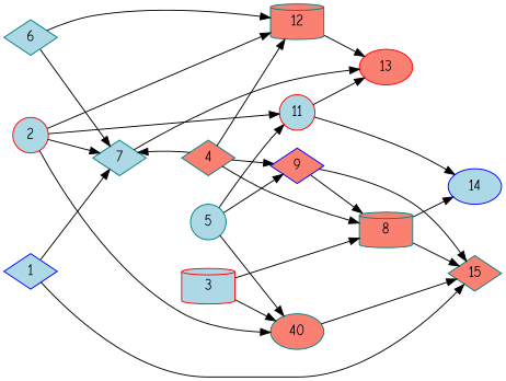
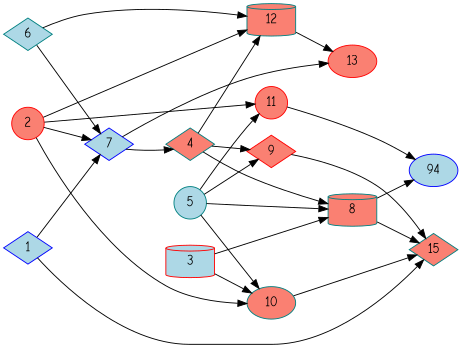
  digraph {
    fontname="Comic Neue"
    rankdir=LR
    node [alpha=0.14 color=teal fillcolor=salmon fontname="Comic Neue" shape=diamond style=filled]
    edge [fontname="Comic Neue"]
    1 [alpha=0.19 color=blue expect_size=8623104 fillcolor=lightblue]
-   7 [expect_size=38156288 fillcolor=lightblue]
+   7 [color=blue expect_size=38156288 fillcolor=lightblue]
    15 [alpha=0.06 expect_size=30574592]
    13 [alpha=0.03 color=red expect_size=43399168 shape=ellipse]
    8 [alpha=0.05 expect_size=16233472 shape=cylinder]
-   14 [alpha=0.01 color=blue expect_size=33731584 fillcolor=lightblue shape=ellipse]
-   2 [alpha=0.09 color=red expect_size=12653568 fillcolor=lightblue shape=circle]
-   10 [alpha=0.07 expect_size=44509184 shape=ellipse label=40]
-   11 [color=red expect_size=24679424 fillcolor=lightblue shape=circle]
+   14 [alpha=0.01 color=blue expect_size=33731584 fillcolor=lightblue shape=ellipse label=94]
+   2 [alpha=0.09 color=red expect_size=12653568 shape=circle]
+   10 [alpha=0.07 expect_size=44509184 shape=ellipse]
+   11 [color=red expect_size=24679424 shape=circle]
    12 [alpha=0.01 expect_size=21703680 shape=cylinder]
    3 [alpha=0.16 color=red expect_size=30738432 fillcolor=lightblue shape=cylinder]
    4 [alpha=0.19 expect_size=25311232]
-   9 [alpha=0.07 color=blue expect_size=37123072]
+   9 [alpha=0.07 color=red expect_size=37123072]
    5 [expect_size=12691456 fillcolor=lightblue shape=circle]
    6 [alpha=0.17 expect_size=47971328 fillcolor=lightblue]
    1 -> 7
    1 -> 15
    7 -> 13
    8 -> 15
    8 -> 14
    2 -> 7
    2 -> 10
    2 -> 11
    2 -> 12
    10 -> 15
-   11 -> 13
    11 -> 14
    12 -> 13
    3 -> 8
    3 -> 10
-   4 -> 7
+   7 -> 4
    4 -> 8
    4 -> 12
    4 -> 9
    9 -> 15
-   9 -> 8
+   5 -> 8
    5 -> 10
    5 -> 11
    5 -> 9
    6 -> 7
    6 -> 12
  }
